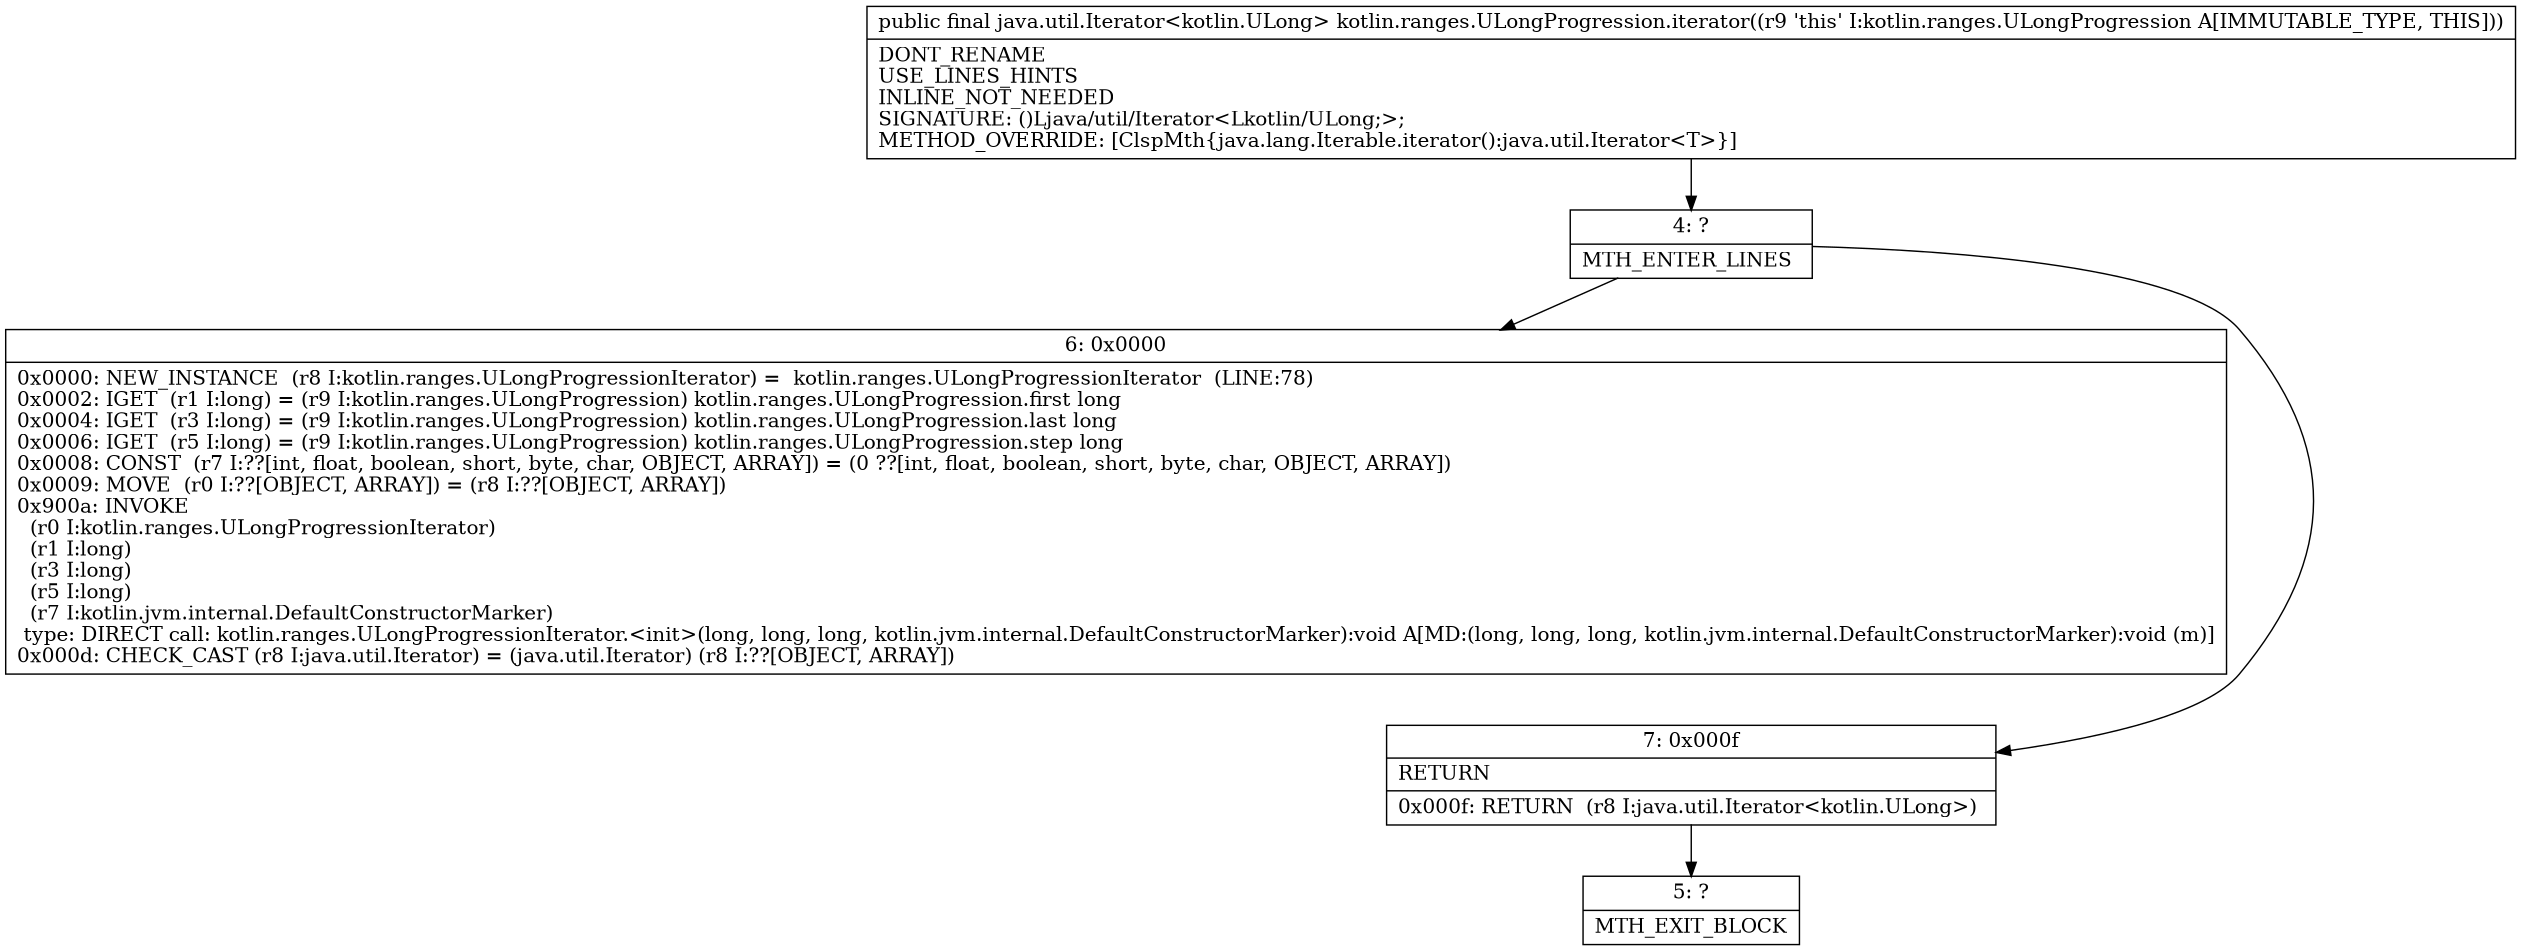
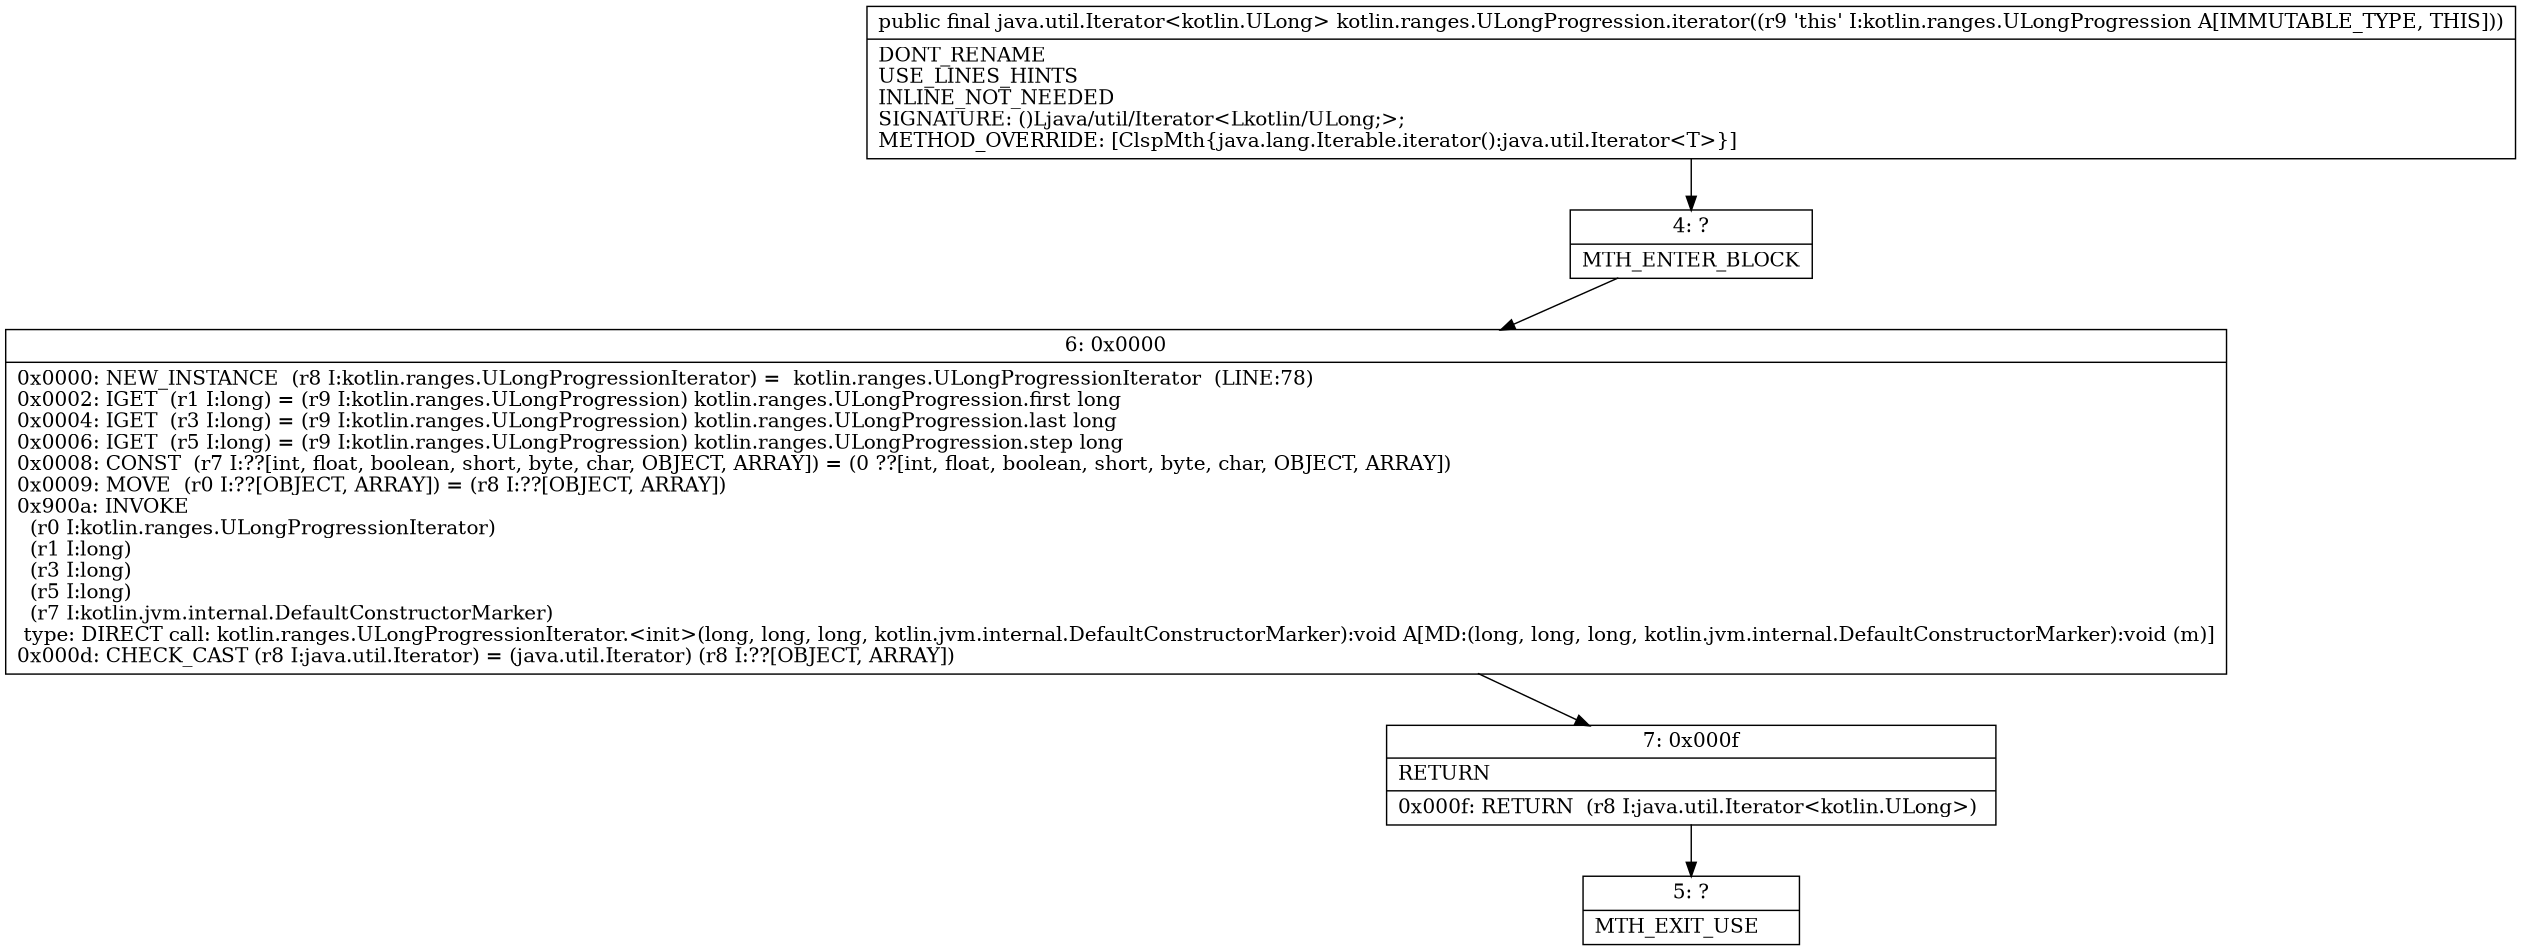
  digraph {
    node [shape=record]
-   n1 [label="{4\:\ ?|MTH_ENTER_LINES\l}"]
+   n1 [label="{4\:\ ?|MTH_ENTER_BLOCK\l}"]
    n2 [label="{6\:\ 0x0000|0x0000: NEW_INSTANCE  (r8 I:kotlin.ranges.ULongProgressionIterator) =  kotlin.ranges.ULongProgressionIterator  (LINE:78)\l0x0002: IGET  (r1 I:long) = (r9 I:kotlin.ranges.ULongProgression) kotlin.ranges.ULongProgression.first long \l0x0004: IGET  (r3 I:long) = (r9 I:kotlin.ranges.ULongProgression) kotlin.ranges.ULongProgression.last long \l0x0006: IGET  (r5 I:long) = (r9 I:kotlin.ranges.ULongProgression) kotlin.ranges.ULongProgression.step long \l0x0008: CONST  (r7 I:??[int, float, boolean, short, byte, char, OBJECT, ARRAY]) = (0 ??[int, float, boolean, short, byte, char, OBJECT, ARRAY]) \l0x0009: MOVE  (r0 I:??[OBJECT, ARRAY]) = (r8 I:??[OBJECT, ARRAY]) \l0x900a: INVOKE  \l  (r0 I:kotlin.ranges.ULongProgressionIterator)\l  (r1 I:long)\l  (r3 I:long)\l  (r5 I:long)\l  (r7 I:kotlin.jvm.internal.DefaultConstructorMarker)\l type: DIRECT call: kotlin.ranges.ULongProgressionIterator.\<init\>(long, long, long, kotlin.jvm.internal.DefaultConstructorMarker):void A[MD:(long, long, long, kotlin.jvm.internal.DefaultConstructorMarker):void (m)]\l0x000d: CHECK_CAST (r8 I:java.util.Iterator) = (java.util.Iterator) (r8 I:??[OBJECT, ARRAY]) \l}"]
    n3 [label="{7\:\ 0x000f|RETURN\l|0x000f: RETURN  (r8 I:java.util.Iterator\<kotlin.ULong\>) \l}"]
-   n4 [label="{5\:\ ?|MTH_EXIT_BLOCK\l}"]
+   n4 [label="{5\:\ ?|MTH_EXIT_USE\l}"]
    n5 [label="{public final java.util.Iterator\<kotlin.ULong\> kotlin.ranges.ULongProgression.iterator((r9 'this' I:kotlin.ranges.ULongProgression A[IMMUTABLE_TYPE, THIS]))  | DONT_RENAME\lUSE_LINES_HINTS\lINLINE_NOT_NEEDED\lSIGNATURE: ()Ljava\/util\/Iterator\<Lkotlin\/ULong;\>;\lMETHOD_OVERRIDE: [ClspMth\{java.lang.Iterable.iterator():java.util.Iterator\<T\>\}]\l}"]
    n1 -> n2
-   n1 -> n3
+   n2 -> n3
    n3 -> n4
    n5 -> n1
  }
